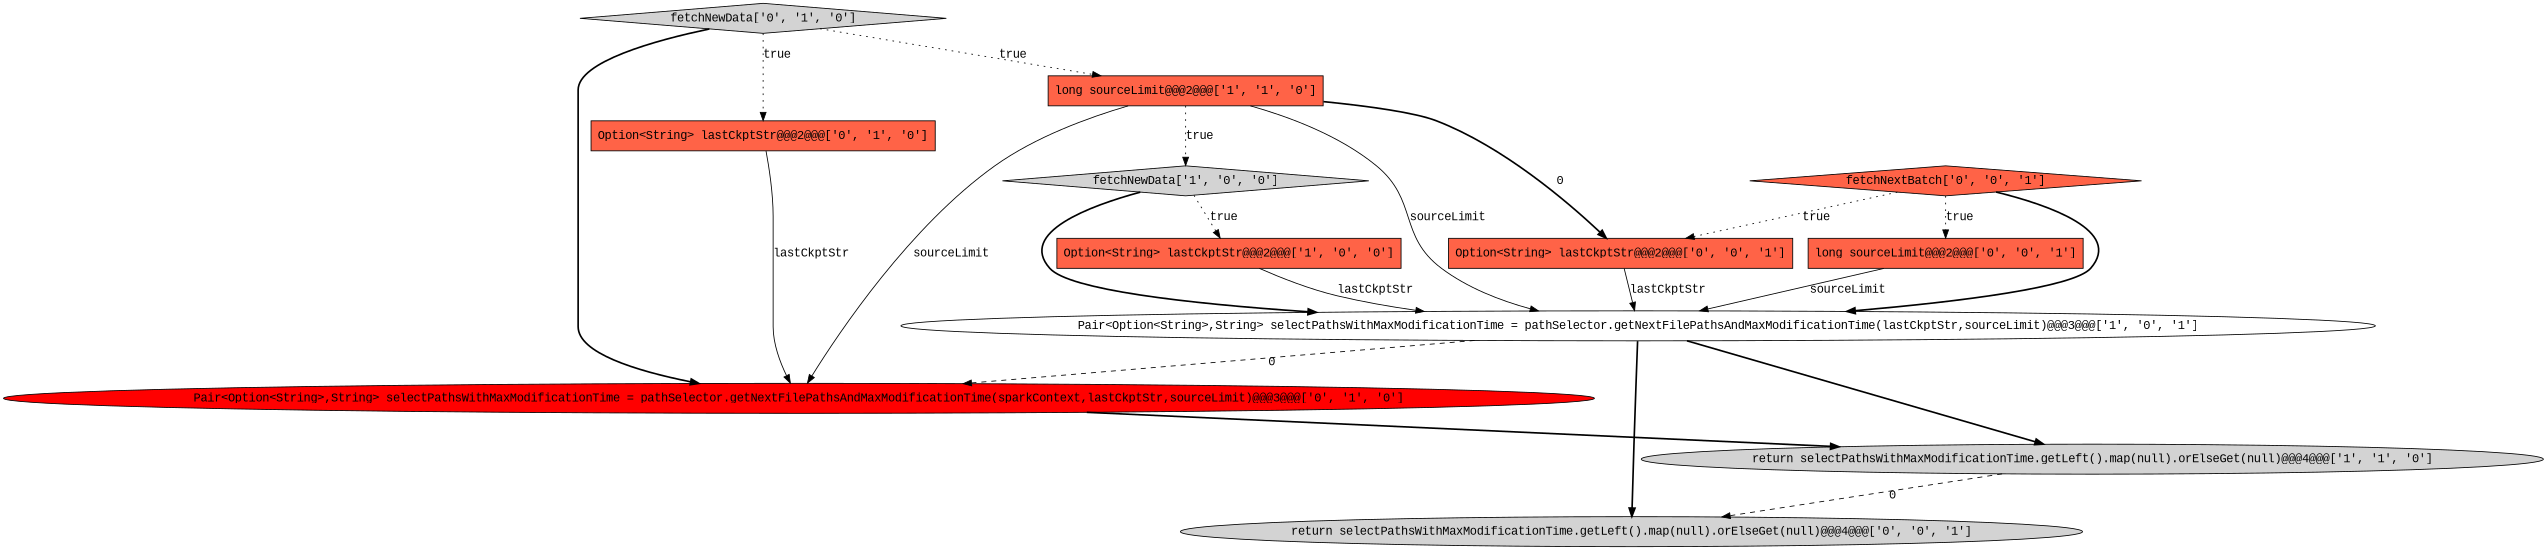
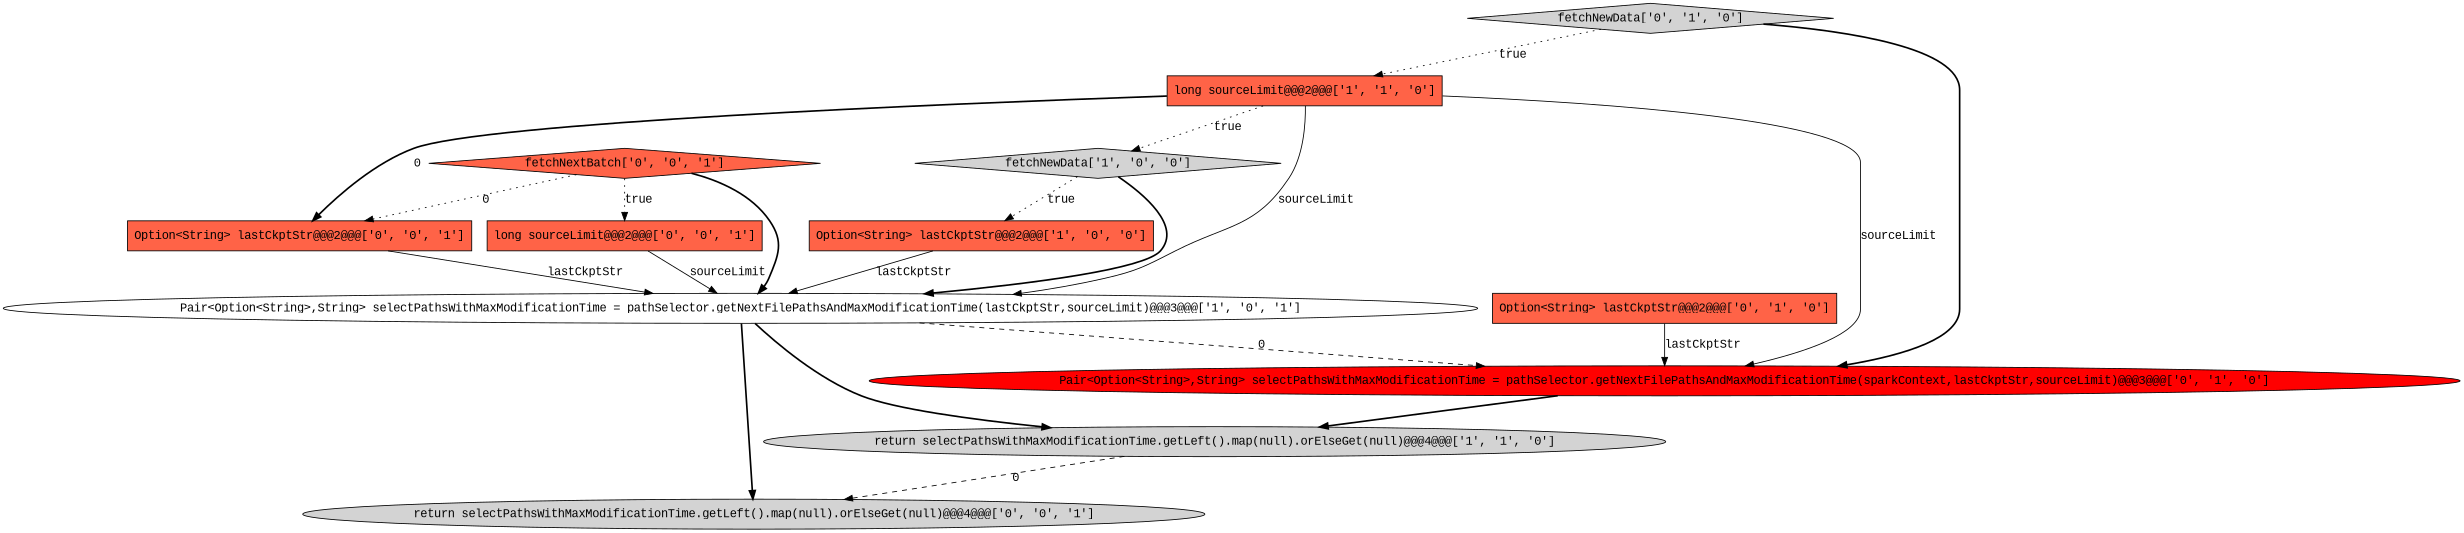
  digraph {
    fontname="Liberation Mono"
    node [fillcolor=tomato fontname="Liberation Mono" shape=box style=filled]
    edge [fontname="Liberation Mono" style=bold]
    n1 [fillcolor=lightgray label="fetchNewData['0', '1', '0']" shape=diamond]
    n2 [label="Option<String> lastCkptStr@@@2@@@['0', '1', '0']"]
    n3 [label="long sourceLimit@@@2@@@['1', '1', '0']"]
    n4 [fillcolor=red label="Pair<Option<String>,String> selectPathsWithMaxModificationTime = pathSelector.getNextFilePathsAndMaxModificationTime(sparkContext,lastCkptStr,sourceLimit)@@@3@@@['0', '1', '0']" shape=ellipse]
    n5 [fillcolor=white label="Pair<Option<String>,String> selectPathsWithMaxModificationTime = pathSelector.getNextFilePathsAndMaxModificationTime(lastCkptStr,sourceLimit)@@@3@@@['1', '0', '1']" shape=ellipse]
    n6 [label="Option<String> lastCkptStr@@@2@@@['0', '0', '1']"]
    n7 [fillcolor=lightgray label="fetchNewData['1', '0', '0']" shape=diamond]
    n8 [fillcolor=lightgray label="return selectPathsWithMaxModificationTime.getLeft().map(null).orElseGet(null)@@@4@@@['1', '1', '0']" shape=ellipse]
    n9 [fillcolor=lightgray label="return selectPathsWithMaxModificationTime.getLeft().map(null).orElseGet(null)@@@4@@@['0', '0', '1']" shape=ellipse]
    n10 [label="Option<String> lastCkptStr@@@2@@@['1', '0', '0']"]
    n11 [label="long sourceLimit@@@2@@@['0', '0', '1']"]
    n12 [label="fetchNextBatch['0', '0', '1']" shape=diamond]
-   n1 -> n2 [label=true style=dotted]
    n1 -> n3 [label=true style=dotted]
    n1 -> n4
    n2 -> n4 [label=lastCkptStr style=solid]
    n3 -> n4 [label=sourceLimit style=solid]
    n3 -> n5 [label=sourceLimit style=solid]
    n3 -> n6 [label=0]
    n3 -> n7 [label=true style=dotted]
    n4 -> n8
    n5 -> n4 [label=0 style=dashed]
    n5 -> n8
    n5 -> n9
    n6 -> n5 [label=lastCkptStr style=solid]
    n7 -> n5
    n7 -> n10 [label=true style=dotted]
    n8 -> n9 [label=0 style=dashed]
    n10 -> n5 [label=lastCkptStr style=solid]
    n11 -> n5 [label=sourceLimit style=solid]
    n12 -> n5
-   n12 -> n6 [label=true style=dotted]
+   n12 -> n6 [label=0 style=dotted]
    n12 -> n11 [label=true style=dotted]
  }
